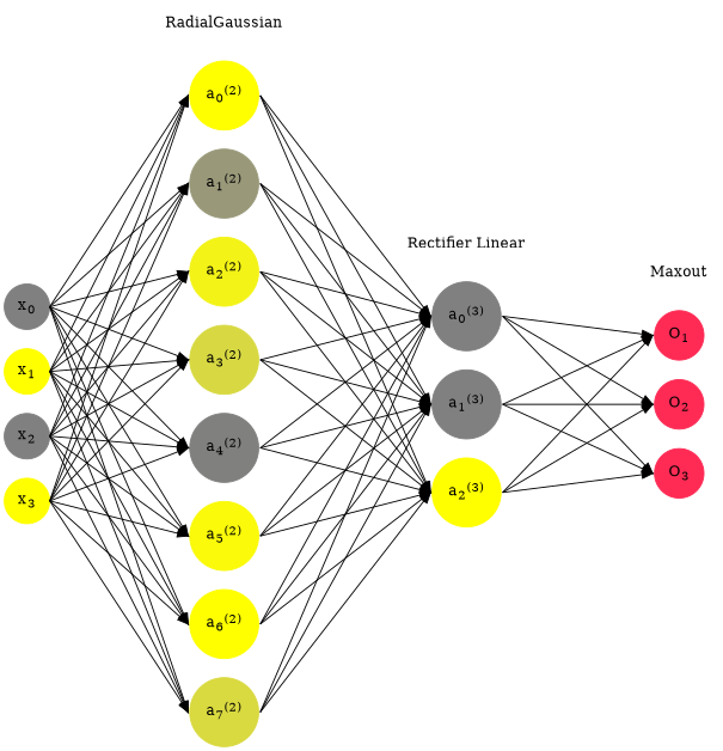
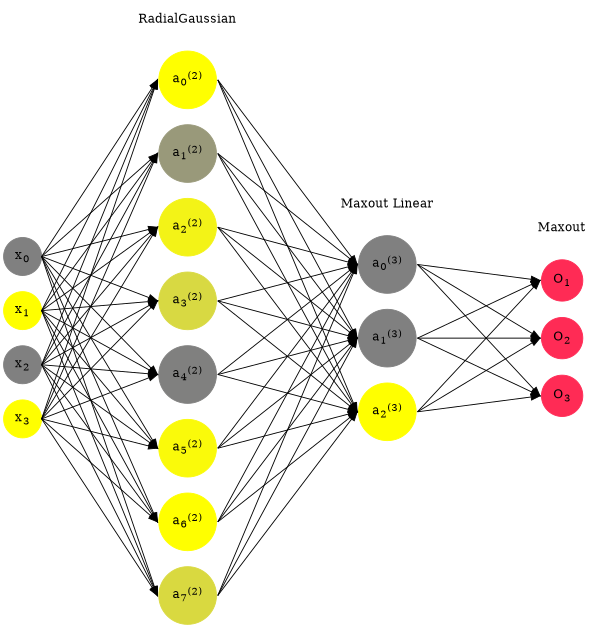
  digraph {
    rankdir=LR
    ranksep=1.4
    splines=false
    fontname="DejaVu Serif"
    node [shape=circle style=filled fontname="DejaVu Serif"]
    edge [headport=w style=solid tailport=e fontname="DejaVu Serif"]
    n1 [color="0.1667, 0.0, 0.5" fillcolor="0.1667, 0.0, 0.5" label=<x<sub>0</sub>>]
    n2 [color="0.1667, 1.0, 1.0" fillcolor="0.1667, 1.0, 1.0" label=<x<sub>1</sub>>]
    n3 [color="0.1667, 0.0, 0.5" fillcolor="0.1667, 0.0, 0.5" label=<x<sub>2</sub>>]
    n4 [color="0.1667, 1.0, 1.0" fillcolor="0.1667, 1.0, 1.0" label=<x<sub>3</sub>>]
    n5 [color="0.1667, 0.999993, 0.999996" fillcolor="0.1667, 0.999993, 0.999996" label=<a<sub>0</sub><sup>(2)</sup>>]
    n6 [color="0.1667, 0.202019, 0.601010" fillcolor="0.1667, 0.202019, 0.601010" label=<a<sub>1</sub><sup>(2)</sup>>]
    n7 [color="0.1667, 0.903635, 0.951818" fillcolor="0.1667, 0.903635, 0.951818" label=<a<sub>2</sub><sup>(2)</sup>>]
    n8 [color="0.1667, 0.695510, 0.847755" fillcolor="0.1667, 0.695510, 0.847755" label=<a<sub>3</sub><sup>(2)</sup>>]
    n9 [color="0.1667, 0.007388, 0.503694" fillcolor="0.1667, 0.007388, 0.503694" label=<a<sub>4</sub><sup>(2)</sup>>]
    n10 [color="0.1667, 0.956741, 0.978370" fillcolor="0.1667, 0.956741, 0.978370" label=<a<sub>5</sub><sup>(2)</sup>>]
    n11 [color="0.1667, 0.997575, 0.998788" fillcolor="0.1667, 0.997575, 0.998788" label=<a<sub>6</sub><sup>(2)</sup>>]
    n12 [color="0.1667, 0.701825, 0.850912" fillcolor="0.1667, 0.701825, 0.850912" label=<a<sub>7</sub><sup>(2)</sup>>]
    n13 [color="0.1667, 0.000000, 0.500000" fillcolor="0.1667, 0.000000, 0.500000" label=<a<sub>0</sub><sup>(3)</sup>>]
    n14 [color="0.1667, 0.000000, 0.500000" fillcolor="0.1667, 0.000000, 0.500000" label=<a<sub>1</sub><sup>(3)</sup>>]
    n15 [color="0.1667, 1.072773, 1.036387" fillcolor="0.1667, 1.072773, 1.036387" label=<a<sub>2</sub><sup>(3)</sup>>]
    n16 [color="0.9667, 0.83, 1.0" fillcolor="0.9667, 0.83, 1.0" label=<O<sub>1</sub>>]
    n17 [color="0.9667, 0.83, 1.0" fillcolor="0.9667, 0.83, 1.0" label=<O<sub>2</sub>>]
    n18 [color="0.9667, 0.83, 1.0" fillcolor="0.9667, 0.83, 1.0" label=<O<sub>3</sub>>]
    n19 [label=RadialGaussian shape=plaintext style=""]
-   n20 [label="Rectifier Linear" shape=plaintext style=""]
+   n20 [label="Maxout Linear" shape=plaintext style=""]
    n21 [label=Maxout shape=plaintext style=""]
    subgraph sub_1 {
      n1
    }
    subgraph sub_2 {
      n2
    }
    subgraph sub_3 {
      n3
    }
    subgraph sub_4 {
      n4
    }
    subgraph sub_5 {
      n5
    }
    subgraph sub_6 {
      n6
    }
    subgraph sub_7 {
      n7
    }
    subgraph sub_8 {
      n8
    }
    subgraph sub_9 {
      n9
    }
    subgraph sub_10 {
      n10
    }
    subgraph sub_11 {
      n11
    }
    subgraph sub_12 {
      n12
    }
    subgraph sub_13 {
      n13
    }
    subgraph sub_14 {
      n14
    }
    subgraph sub_15 {
      n15
    }
    subgraph sub_16 {
      n16
    }
    subgraph sub_17 {
      n17
    }
    subgraph sub_18 {
      n18
    }
    subgraph sub_19 {
      rank=same
      n1
      n2
      n3
      n4
    }
    subgraph sub_20 {
      rank=same
      n5
      n6
      n7
      n8
      n9
      n10
      n11
      n12
    }
    subgraph sub_21 {
      rank=same
      n13
      n14
      n15
    }
    subgraph sub_22 {
      rank=same
      n16
      n17
      n18
    }
    subgraph sub_23 {
      rank=same
      n5
      n19
    }
    subgraph sub_24 {
      rank=same
      n13
      n20
    }
    subgraph sub_25 {
      rank=same
      n16
      n21
    }
    n1 -> n2 [style=invis]
    n1 -> n5
    n1 -> n6
    n1 -> n7
    n1 -> n8
    n1 -> n9
    n1 -> n10
    n1 -> n11
    n1 -> n12
    n2 -> n3 [style=invis]
    n2 -> n5
    n2 -> n6
    n2 -> n7
    n2 -> n8
    n2 -> n9
    n2 -> n10
    n2 -> n11
    n2 -> n12
    n3 -> n4 [style=invis]
    n3 -> n5
    n3 -> n6
    n3 -> n7
    n3 -> n8
    n3 -> n9
    n3 -> n10
    n3 -> n11
    n3 -> n12
    n4 -> n5
    n4 -> n6
    n4 -> n7
    n4 -> n8
    n4 -> n9
    n4 -> n10
    n4 -> n11
    n4 -> n12
    n5 -> n6 [style=invis]
    n5 -> n13
    n5 -> n14
    n5 -> n15
    n6 -> n7 [style=invis]
    n6 -> n13
    n6 -> n14
    n6 -> n15
    n7 -> n8 [style=invis]
    n7 -> n13
    n7 -> n14
    n7 -> n15
    n8 -> n9 [style=invis]
    n8 -> n13
    n8 -> n14
    n8 -> n15
    n9 -> n10 [style=invis]
    n9 -> n13
    n9 -> n14
    n9 -> n15
    n10 -> n11 [style=invis]
    n10 -> n13
    n10 -> n14
    n10 -> n15
    n11 -> n12 [style=invis]
    n11 -> n13
    n11 -> n14
    n11 -> n15
    n12 -> n13
    n12 -> n14
    n12 -> n15
    n13 -> n14 [style=invis]
    n13 -> n16
    n13 -> n17
    n13 -> n18
    n14 -> n15 [style=invis]
    n14 -> n16
    n14 -> n17
    n14 -> n18
    n15 -> n16
    n15 -> n17
    n15 -> n18
    n16 -> n17 [style=invis]
    n17 -> n18 [style=invis]
    n19 -> n5 [style=invis]
    n20 -> n13 [style=invis]
    n21 -> n16 [style=invis]
  }
